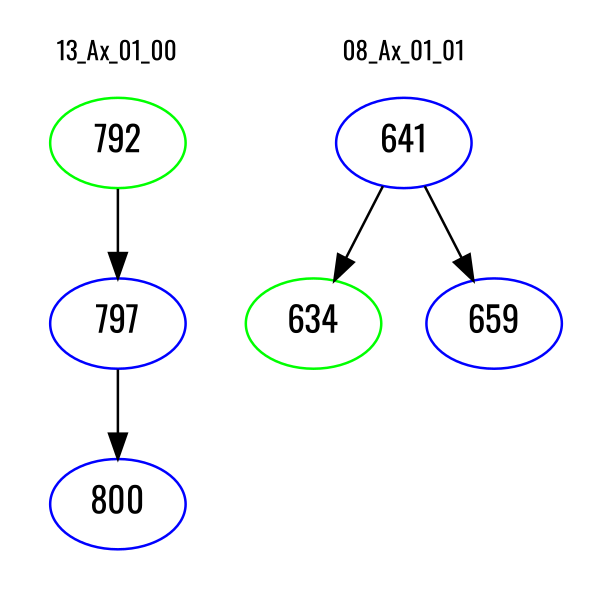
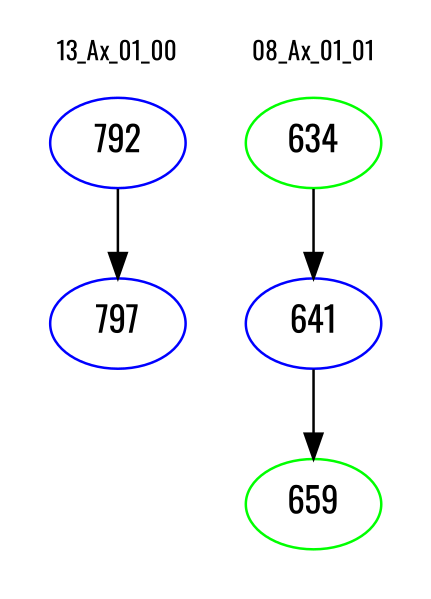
  digraph {
    fontname=Oswald
    node [color=blue fontname=Oswald]
    edge [color=black fontname=Oswald]
    n1 [label=797]
-   n2 [color=green label=792]
-   n3 [label=800]
+   n2 [label=792]
    n4 [label=641]
    n5 [color=green label=634]
-   n6 [label=659]
+   n6 [color=green label=659]
    subgraph cluster_1 {
      color=white
      fontsize=10
      label="13_Ax_01_00"
      n1
      n2
-     n3
    }
    subgraph cluster_2 {
      color=white
      fontsize=10
      label="08_Ax_01_01"
      n4
      n5
      n6
    }
-   n1 -> n3
    n2 -> n1
-   n4 -> n5
+   n5 -> n4
    n4 -> n6
  }
